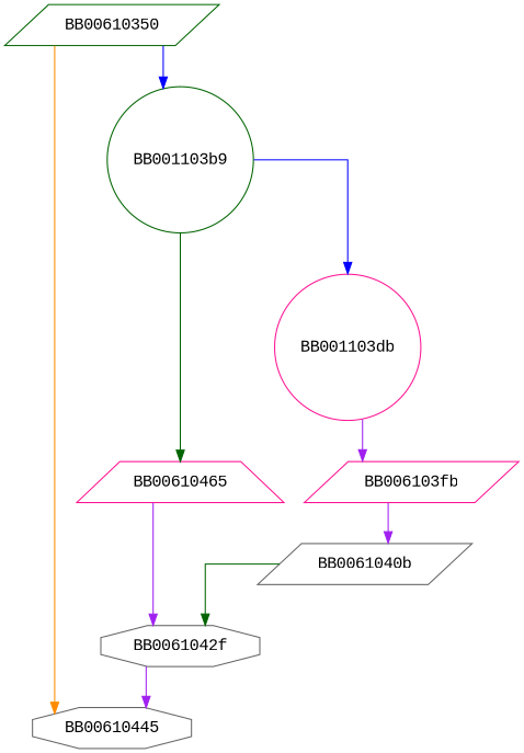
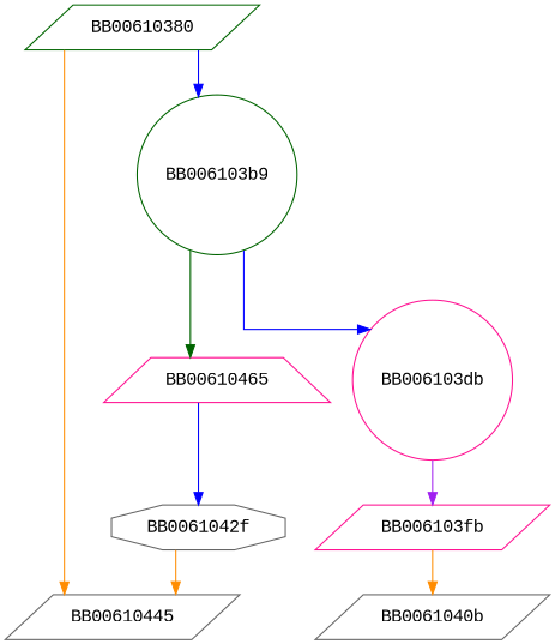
  digraph {
    fontname="Liberation Mono"
    splines=ortho
    node [color=gray40 fontname="Liberation Mono" shape=parallelogram]
    edge [color=blue fontname="Liberation Mono"]
-   BB00610380 [color=darkgreen label=BB00610350]
-   BB00610445 [shape=octagon]
-   BB006103b9 [color=darkgreen shape=circle label=BB001103b9]
+   BB00610380 [color=darkgreen]
+   BB00610445
+   BB006103b9 [color=darkgreen shape=circle]
    n4 [color=deeppink label=BB00610465 shape=trapezium]
-   BB006103db [color=deeppink shape=circle label=BB001103db]
+   BB006103db [color=deeppink shape=circle]
    BB0061042f [shape=octagon]
    BB006103fb [color=deeppink]
    BB0061040b
    BB00610380 -> BB00610445 [color=darkorange]
    BB00610380 -> BB006103b9
    BB006103b9 -> n4 [color=darkgreen]
    BB006103b9 -> BB006103db
-   n4 -> BB0061042f [color=purple]
+   n4 -> BB0061042f
    BB006103db -> BB006103fb [color=purple]
-   BB0061042f -> BB00610445 [color=purple]
-   BB006103fb -> BB0061040b [color=purple]
-   BB0061040b -> BB0061042f [color=darkgreen]
+   BB0061042f -> BB00610445 [color=darkorange]
+   BB006103fb -> BB0061040b [color=darkorange]
  }
